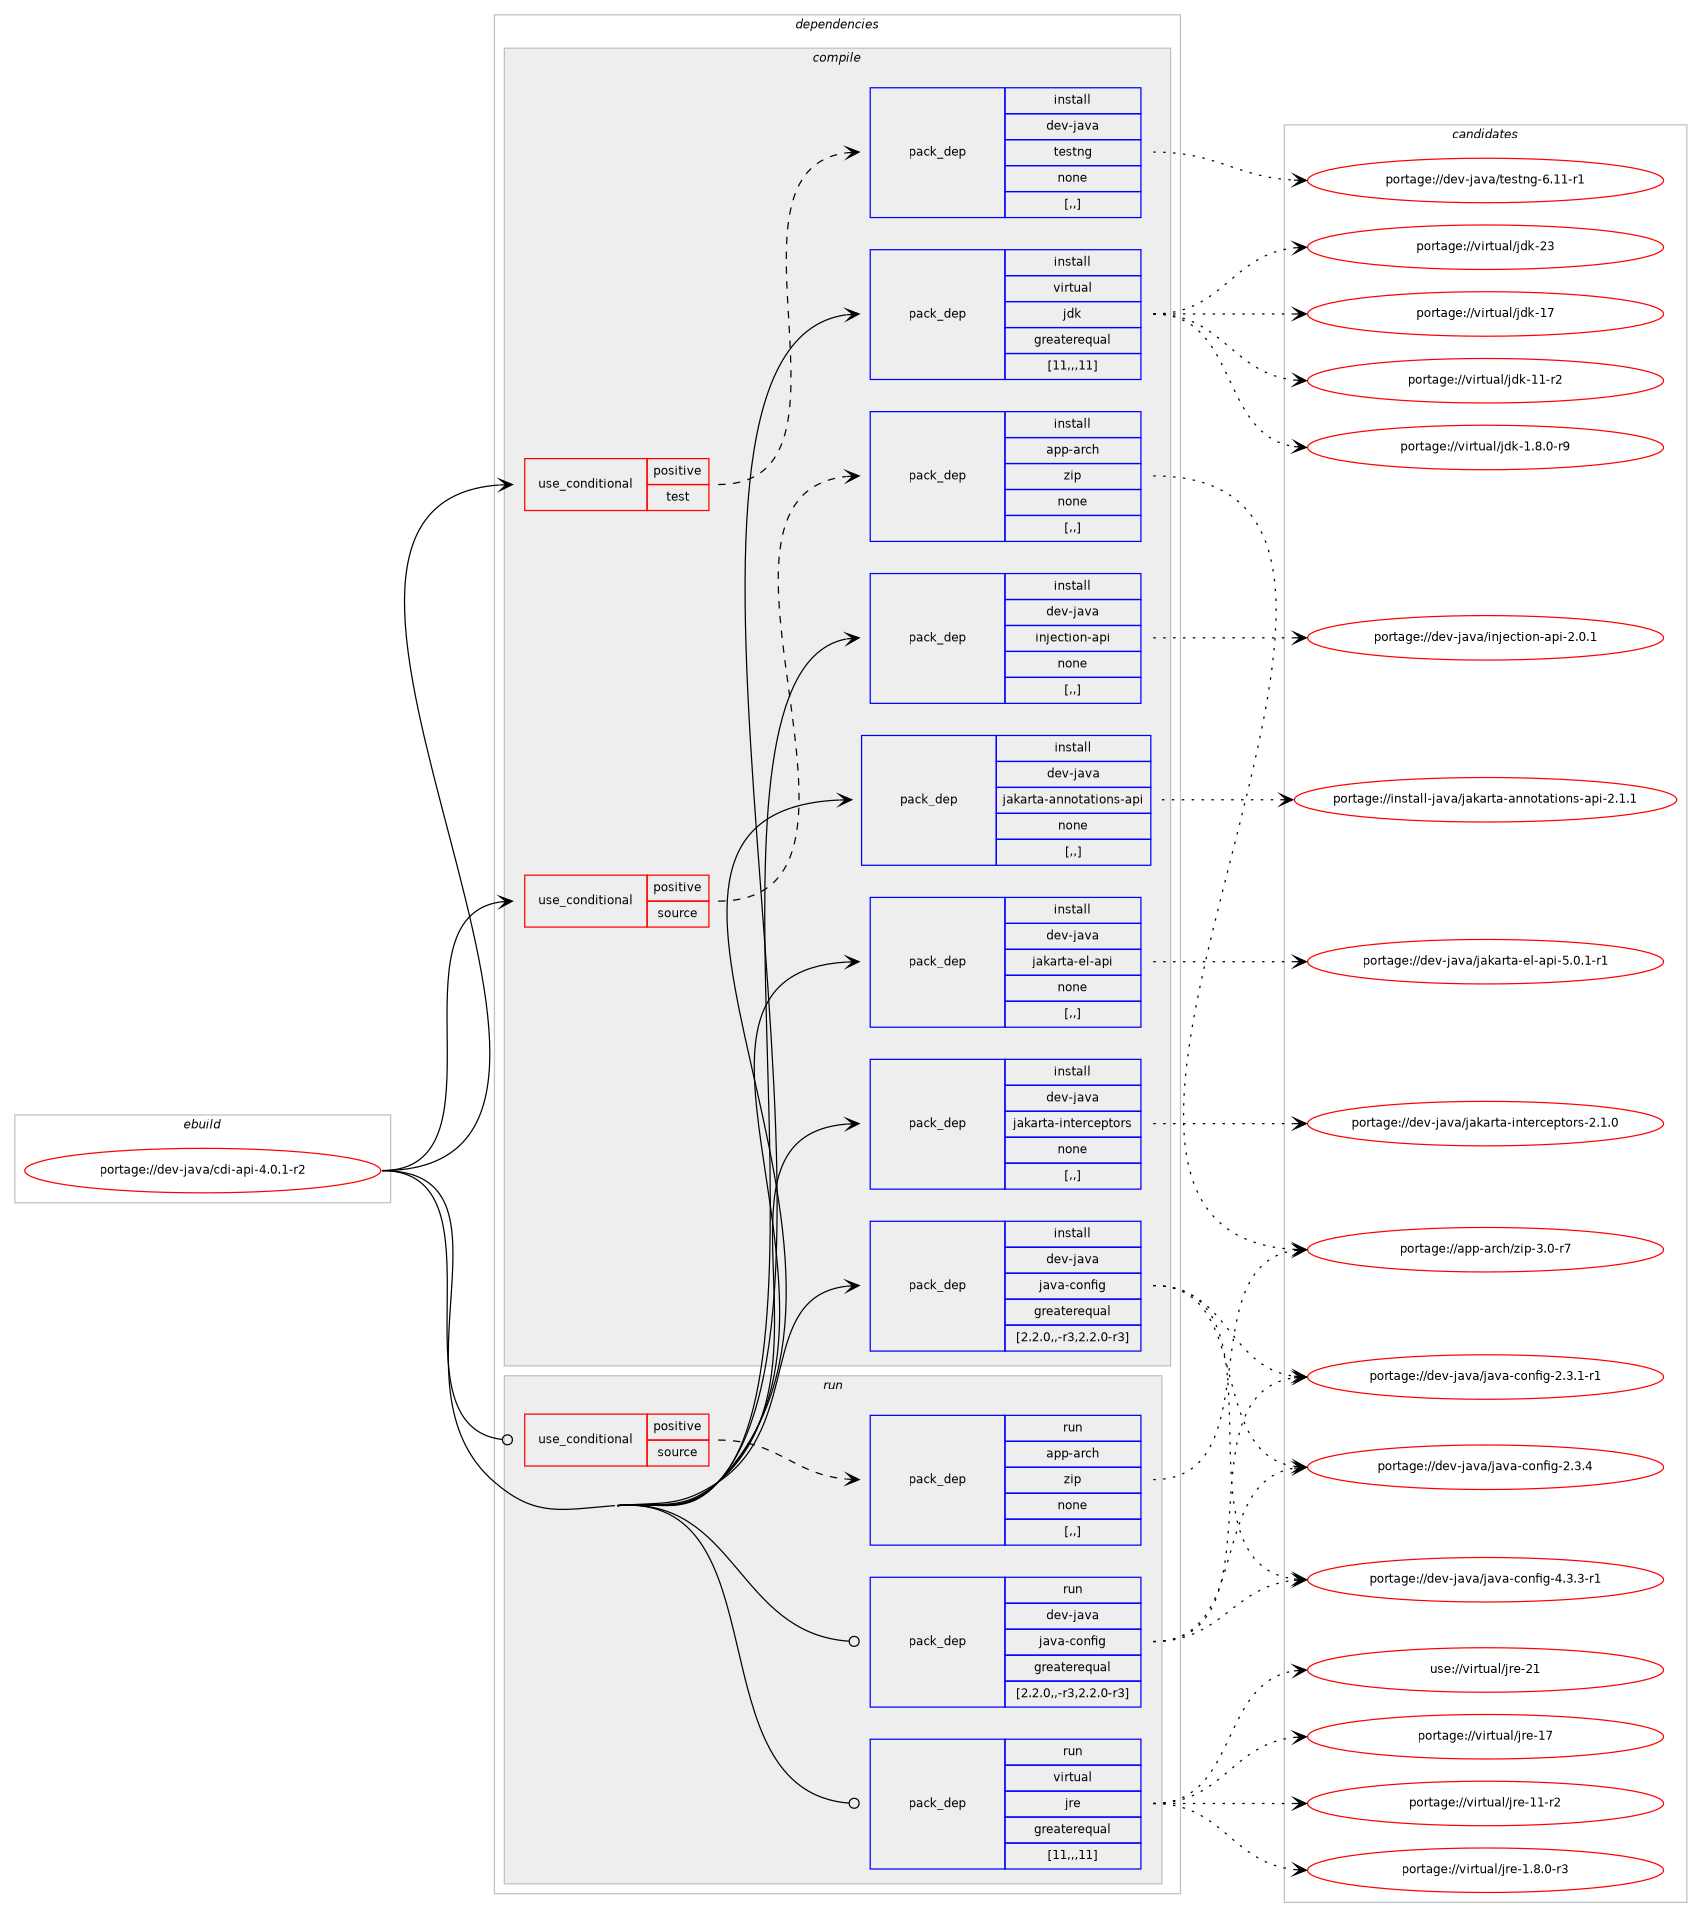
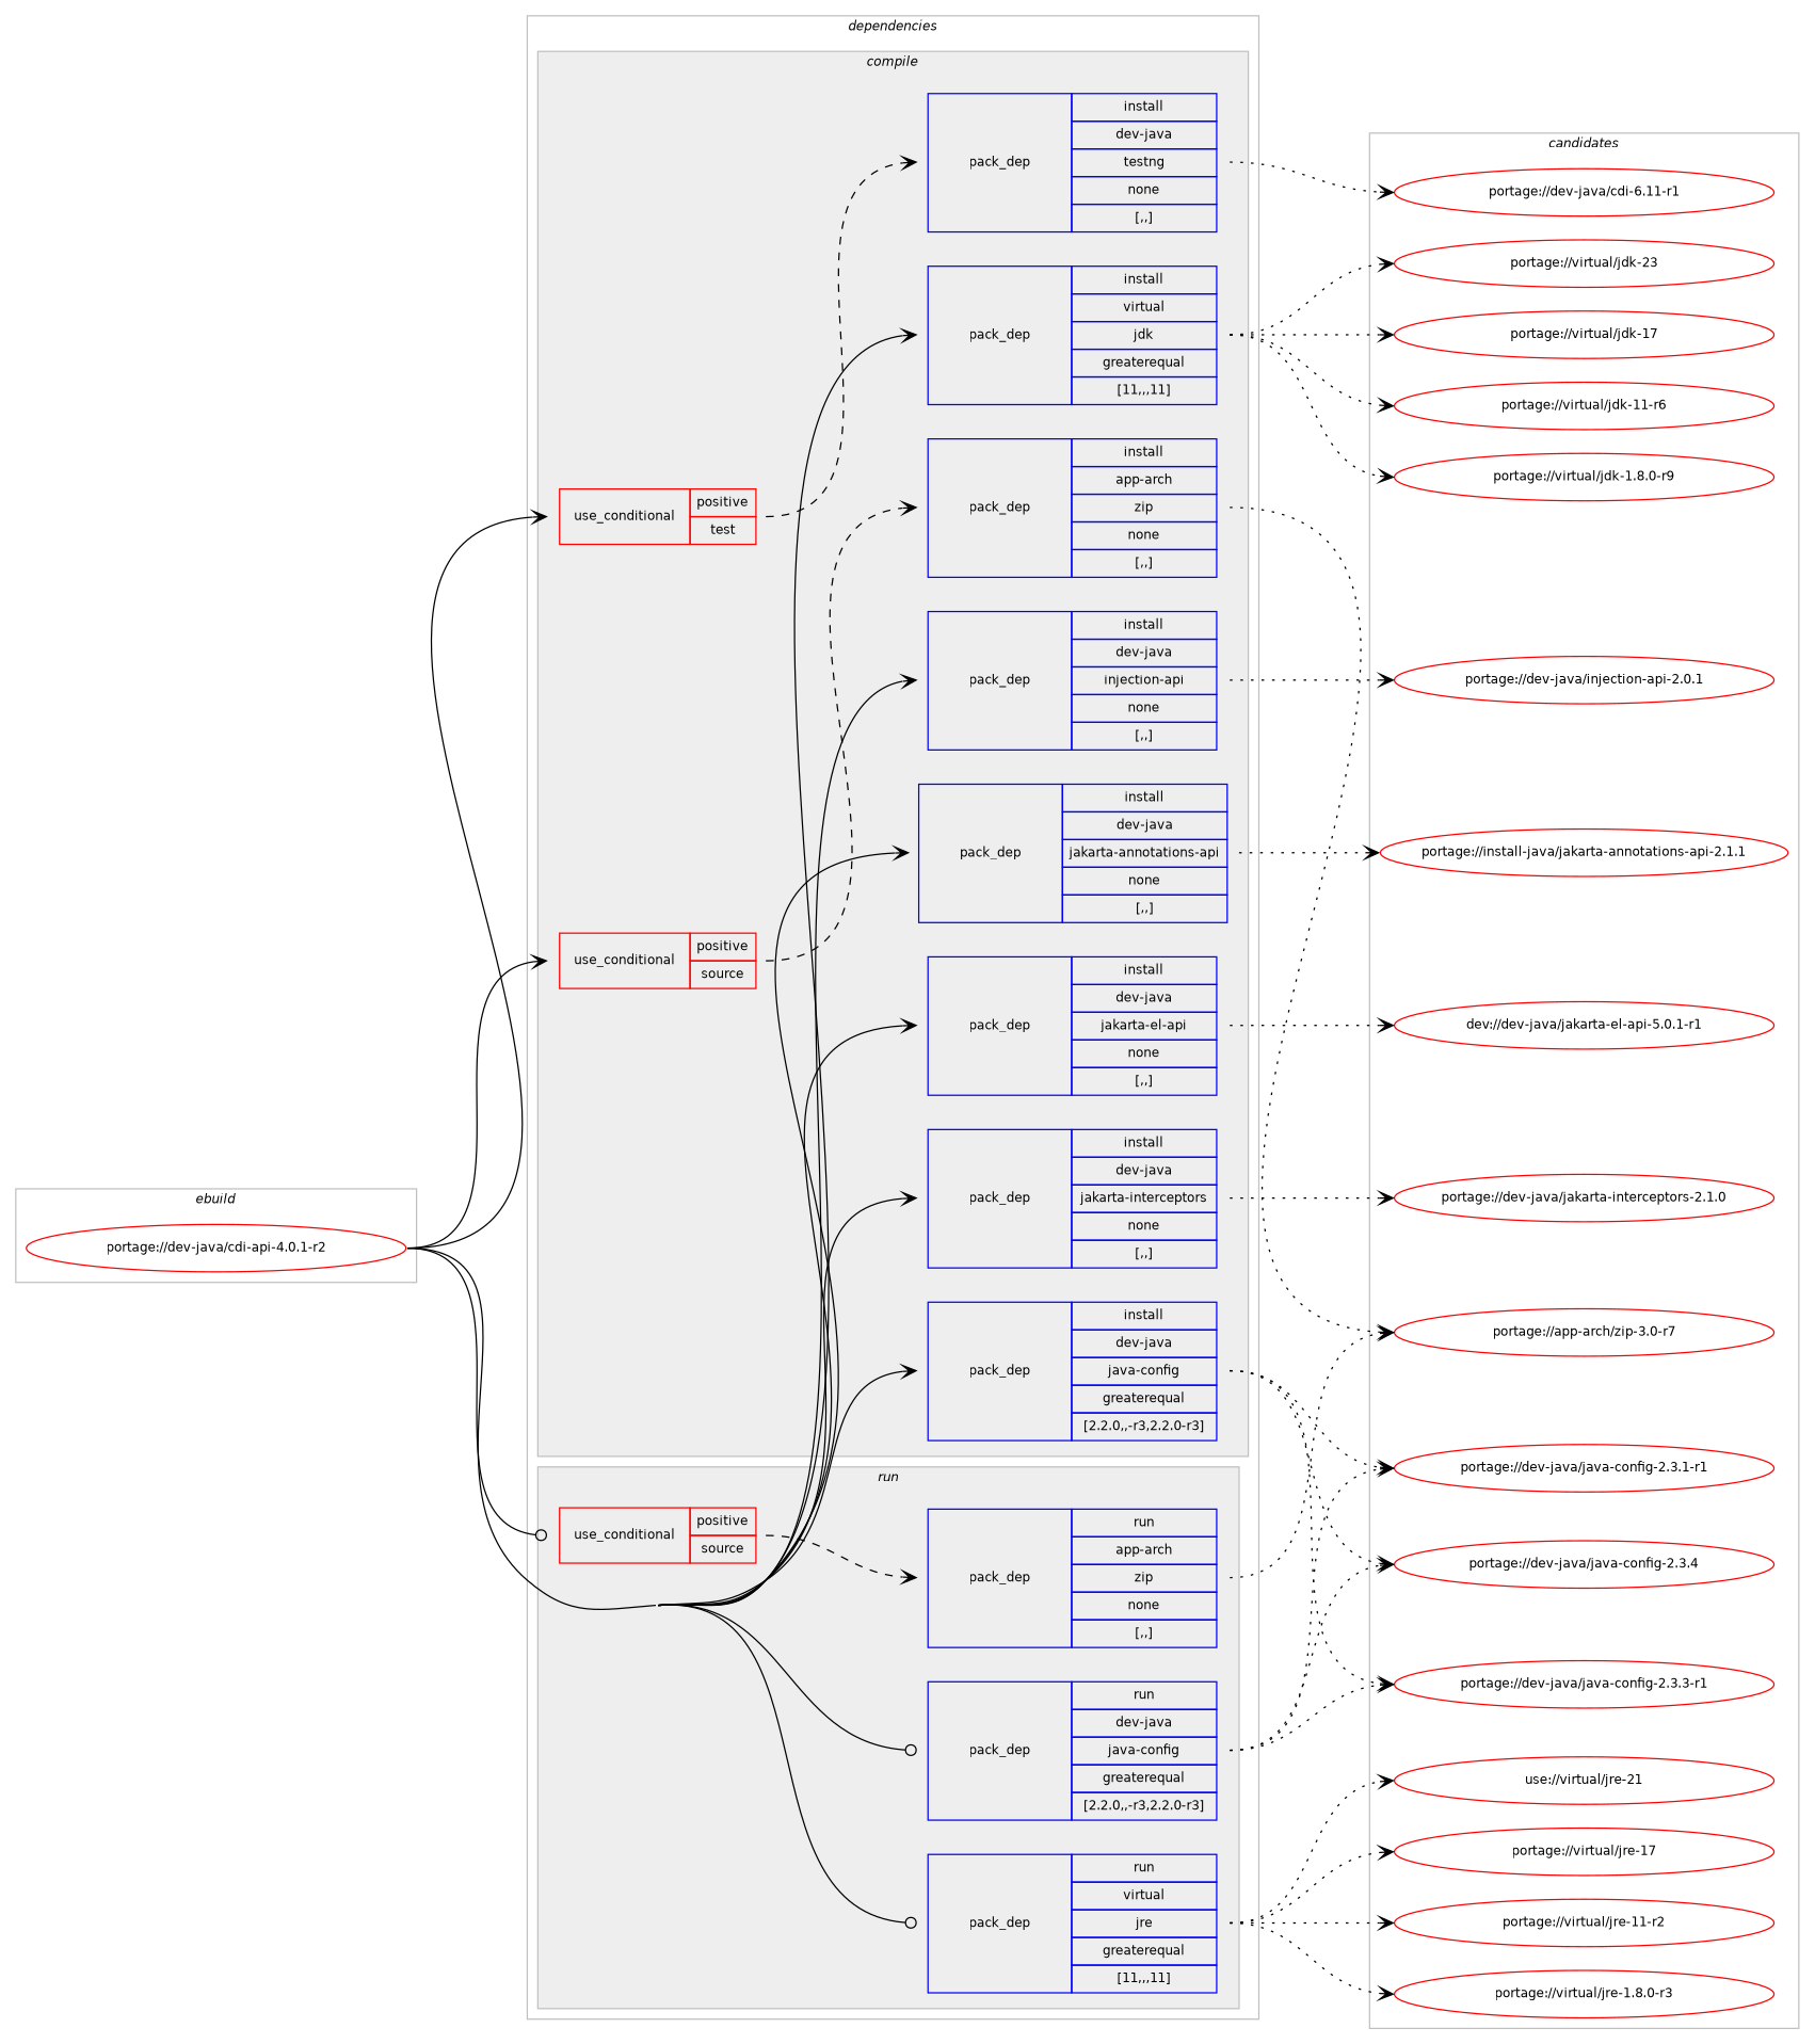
  digraph {
    compound=true
    concentrate=true
    fontname=Helvetica
    fontsize=10
    newrank=true
    rankdir=LR
    ranksep=1.5
    node [color=red fontname=Helvetica fontsize=10]
    edge [arrowhead=vee headport=w style=dotted tailport=e weight=100]
    n1 [label="portage://dev-java/cdi-api-4.0.1-r2" width=4]
    n2 [color=blue label=<<TABLE BORDER="0" CELLBORDER="1" CELLSPACING="0" CELLPADDING="4" WIDTH="220"><TR><TD ROWSPAN="6" CELLPADDING="30">pack_dep</TD></TR><TR><TD WIDTH="110">install</TD></TR><TR><TD>app-arch</TD></TR><TR><TD>zip</TD></TR><TR><TD>none</TD></TR><TR><TD>[,,]</TD></TR></TABLE>> shape=none]
    n3 [label=<<TABLE BORDER="0" CELLBORDER="1" CELLSPACING="0" CELLPADDING="4"><TR><TD ROWSPAN="3" CELLPADDING="10">use_conditional</TD></TR><TR><TD>positive</TD></TR><TR><TD>source</TD></TR></TABLE>> shape=none]
    n4 [color=blue label=<<TABLE BORDER="0" CELLBORDER="1" CELLSPACING="0" CELLPADDING="4" WIDTH="220"><TR><TD ROWSPAN="6" CELLPADDING="30">pack_dep</TD></TR><TR><TD WIDTH="110">install</TD></TR><TR><TD>dev-java</TD></TR><TR><TD>testng</TD></TR><TR><TD>none</TD></TR><TR><TD>[,,]</TD></TR></TABLE>> shape=none]
    n5 [label=<<TABLE BORDER="0" CELLBORDER="1" CELLSPACING="0" CELLPADDING="4"><TR><TD ROWSPAN="3" CELLPADDING="10">use_conditional</TD></TR><TR><TD>positive</TD></TR><TR><TD>test</TD></TR></TABLE>> shape=none]
    n6 [color=blue label=<<TABLE BORDER="0" CELLBORDER="1" CELLSPACING="0" CELLPADDING="4" WIDTH="220"><TR><TD ROWSPAN="6" CELLPADDING="30">pack_dep</TD></TR><TR><TD WIDTH="110">install</TD></TR><TR><TD>dev-java</TD></TR><TR><TD>injection-api</TD></TR><TR><TD>none</TD></TR><TR><TD>[,,]</TD></TR></TABLE>> shape=none]
    n7 [color=blue label=<<TABLE BORDER="0" CELLBORDER="1" CELLSPACING="0" CELLPADDING="4" WIDTH="220"><TR><TD ROWSPAN="6" CELLPADDING="30">pack_dep</TD></TR><TR><TD WIDTH="110">install</TD></TR><TR><TD>dev-java</TD></TR><TR><TD>jakarta-annotations-api</TD></TR><TR><TD>none</TD></TR><TR><TD>[,,]</TD></TR></TABLE>> shape=none]
    n8 [color=blue label=<<TABLE BORDER="0" CELLBORDER="1" CELLSPACING="0" CELLPADDING="4" WIDTH="220"><TR><TD ROWSPAN="6" CELLPADDING="30">pack_dep</TD></TR><TR><TD WIDTH="110">install</TD></TR><TR><TD>dev-java</TD></TR><TR><TD>jakarta-el-api</TD></TR><TR><TD>none</TD></TR><TR><TD>[,,]</TD></TR></TABLE>> shape=none]
    n9 [color=blue label=<<TABLE BORDER="0" CELLBORDER="1" CELLSPACING="0" CELLPADDING="4" WIDTH="220"><TR><TD ROWSPAN="6" CELLPADDING="30">pack_dep</TD></TR><TR><TD WIDTH="110">install</TD></TR><TR><TD>dev-java</TD></TR><TR><TD>jakarta-interceptors</TD></TR><TR><TD>none</TD></TR><TR><TD>[,,]</TD></TR></TABLE>> shape=none]
    n10 [color=blue label=<<TABLE BORDER="0" CELLBORDER="1" CELLSPACING="0" CELLPADDING="4" WIDTH="220"><TR><TD ROWSPAN="6" CELLPADDING="30">pack_dep</TD></TR><TR><TD WIDTH="110">install</TD></TR><TR><TD>dev-java</TD></TR><TR><TD>java-config</TD></TR><TR><TD>greaterequal</TD></TR><TR><TD>[2.2.0,,-r3,2.2.0-r3]</TD></TR></TABLE>> shape=none]
    n11 [color=blue label=<<TABLE BORDER="0" CELLBORDER="1" CELLSPACING="0" CELLPADDING="4" WIDTH="220"><TR><TD ROWSPAN="6" CELLPADDING="30">pack_dep</TD></TR><TR><TD WIDTH="110">install</TD></TR><TR><TD>virtual</TD></TR><TR><TD>jdk</TD></TR><TR><TD>greaterequal</TD></TR><TR><TD>[11,,,11]</TD></TR></TABLE>> shape=none]
    n12 [color=blue label=<<TABLE BORDER="0" CELLBORDER="1" CELLSPACING="0" CELLPADDING="4" WIDTH="220"><TR><TD ROWSPAN="6" CELLPADDING="30">pack_dep</TD></TR><TR><TD WIDTH="110">run</TD></TR><TR><TD>app-arch</TD></TR><TR><TD>zip</TD></TR><TR><TD>none</TD></TR><TR><TD>[,,]</TD></TR></TABLE>> shape=none]
    n13 [label=<<TABLE BORDER="0" CELLBORDER="1" CELLSPACING="0" CELLPADDING="4"><TR><TD ROWSPAN="3" CELLPADDING="10">use_conditional</TD></TR><TR><TD>positive</TD></TR><TR><TD>source</TD></TR></TABLE>> shape=none]
    n14 [color=blue label=<<TABLE BORDER="0" CELLBORDER="1" CELLSPACING="0" CELLPADDING="4" WIDTH="220"><TR><TD ROWSPAN="6" CELLPADDING="30">pack_dep</TD></TR><TR><TD WIDTH="110">run</TD></TR><TR><TD>dev-java</TD></TR><TR><TD>java-config</TD></TR><TR><TD>greaterequal</TD></TR><TR><TD>[2.2.0,,-r3,2.2.0-r3]</TD></TR></TABLE>> shape=none]
    n15 [color=blue label=<<TABLE BORDER="0" CELLBORDER="1" CELLSPACING="0" CELLPADDING="4" WIDTH="220"><TR><TD ROWSPAN="6" CELLPADDING="30">pack_dep</TD></TR><TR><TD WIDTH="110">run</TD></TR><TR><TD>virtual</TD></TR><TR><TD>jre</TD></TR><TR><TD>greaterequal</TD></TR><TR><TD>[11,,,11]</TD></TR></TABLE>> shape=none]
    n16 [label="portage://app-arch/zip-3.0-r7" width=4]
-   n17 [label="portage://dev-java/testng-6.11-r1" width=4]
+   n17 [label="portage://dev-java/cdi-6.11-r1" width=4]
    n18 [label="portage://dev-java/injection-api-2.0.1" width=4]
    n19 [label="portage://install-java/jakarta-annotations-api-2.1.1" width=4]
-   n20 [label="portage://dev-java/jakarta-el-api-5.0.1-r1" width=4]
+   n20 [label="dev://dev-java/jakarta-el-api-5.0.1-r1" width=4]
    n21 [label="portage://dev-java/jakarta-interceptors-2.1.0" width=4]
    n22 [label="portage://dev-java/java-config-2.3.4" width=4]
-   n23 [label="portage://dev-java/java-config-4.3.3-r1" width=4]
+   n23 [label="portage://dev-java/java-config-2.3.3-r1" width=4]
    n24 [label="portage://dev-java/java-config-2.3.1-r1" width=4]
    n25 [label="portage://virtual/jdk-23" width=4]
    n26 [label="portage://virtual/jdk-17" width=4]
-   n27 [label="portage://virtual/jdk-11-r2" width=4]
+   n27 [label="portage://virtual/jdk-11-r6" width=4]
    n28 [label="portage://virtual/jdk-1.8.0-r9" width=4]
    n29 [label="use://virtual/jre-21" width=4]
    n30 [label="portage://virtual/jre-17" width=4]
    n31 [label="portage://virtual/jre-11-r2" width=4]
    n32 [label="portage://virtual/jre-1.8.0-r3" width=4]
    subgraph cluster_1 {
      color=gray
      label=<<i>ebuild</i>>
      n1
    }
    subgraph cluster_2 {
      color=gray
      label=<<i>dependencies</i>>
      subgraph cluster_3 {
        color=gray
        fillcolor="#eeeeee"
        label=<<i>compile</i>>
        style=filled
        subgraph sub_4 {
          color=gray
          fillcolor="#eeeeee"
          label=<<i>compile</i>>
          style=filled
          n3
          subgraph sub_5 {
            color=gray
            fillcolor="#eeeeee"
            label=<<i>compile</i>>
            style=filled
            n2
          }
        }
        subgraph sub_6 {
          color=gray
          fillcolor="#eeeeee"
          label=<<i>compile</i>>
          style=filled
          n5
          subgraph sub_7 {
            color=gray
            fillcolor="#eeeeee"
            label=<<i>compile</i>>
            style=filled
            n4
          }
        }
        subgraph sub_8 {
          color=gray
          fillcolor="#eeeeee"
          label=<<i>compile</i>>
          style=filled
          n6
        }
        subgraph sub_9 {
          color=gray
          fillcolor="#eeeeee"
          label=<<i>compile</i>>
          style=filled
          n7
        }
        subgraph sub_10 {
          color=gray
          fillcolor="#eeeeee"
          label=<<i>compile</i>>
          style=filled
          n8
        }
        subgraph sub_11 {
          color=gray
          fillcolor="#eeeeee"
          label=<<i>compile</i>>
          style=filled
          n9
        }
        subgraph sub_12 {
          color=gray
          fillcolor="#eeeeee"
          label=<<i>compile</i>>
          style=filled
          n10
        }
        subgraph sub_13 {
          color=gray
          fillcolor="#eeeeee"
          label=<<i>compile</i>>
          style=filled
          n11
        }
      }
      subgraph cluster_14 {
        color=gray
        fillcolor="#eeeeee"
        label=<<i>compile and run</i>>
        style=filled
      }
      subgraph cluster_15 {
        color=gray
        fillcolor="#eeeeee"
        label=<<i>run</i>>
        style=filled
        subgraph sub_16 {
          color=gray
          fillcolor="#eeeeee"
          label=<<i>run</i>>
          style=filled
          n13
          subgraph sub_17 {
            color=gray
            fillcolor="#eeeeee"
            label=<<i>run</i>>
            style=filled
            n12
          }
        }
        subgraph sub_18 {
          color=gray
          fillcolor="#eeeeee"
          label=<<i>run</i>>
          style=filled
          n14
        }
        subgraph sub_19 {
          color=gray
          fillcolor="#eeeeee"
          label=<<i>run</i>>
          style=filled
          n15
        }
      }
    }
    subgraph cluster_20 {
      color=gray
      label=<<i>candidates</i>>
      rank=same
      subgraph sub_21 {
        color=black
        label=<<i>candidates</i>>
        nodesep=1
        rank=same
        n16
      }
      subgraph sub_22 {
        color=black
        label=<<i>candidates</i>>
        nodesep=1
        rank=same
        n17
      }
      subgraph sub_23 {
        color=black
        label=<<i>candidates</i>>
        nodesep=1
        rank=same
        n18
      }
      subgraph sub_24 {
        color=black
        label=<<i>candidates</i>>
        nodesep=1
        rank=same
        n19
      }
      subgraph sub_25 {
        color=black
        label=<<i>candidates</i>>
        nodesep=1
        rank=same
        n20
      }
      subgraph sub_26 {
        color=black
        label=<<i>candidates</i>>
        nodesep=1
        rank=same
        n21
      }
      subgraph sub_27 {
        color=black
        label=<<i>candidates</i>>
        nodesep=1
        rank=same
        n22
        n23
        n24
      }
      subgraph sub_28 {
        color=black
        label=<<i>candidates</i>>
        nodesep=1
        rank=same
        n25
        n26
        n27
        n28
      }
      subgraph sub_29 {
        color=black
        label=<<i>candidates</i>>
        nodesep=1
        rank=same
        n16
      }
      subgraph sub_30 {
        color=black
        label=<<i>candidates</i>>
        nodesep=1
        rank=same
        n22
        n23
        n24
      }
      subgraph sub_31 {
        color=black
        label=<<i>candidates</i>>
        nodesep=1
        rank=same
        n29
        n30
        n31
        n32
      }
    }
    n1 -> n3 [style=solid weight=20]
    n1 -> n5 [style=solid weight=20]
    n1 -> n6 [style=solid weight=20]
    n1 -> n7 [style=solid weight=20]
    n1 -> n8 [style=solid weight=20]
    n1 -> n9 [style=solid weight=20]
    n1 -> n10 [style=solid weight=20]
    n1 -> n11 [style=solid weight=20]
    n1 -> n13 [arrowhead=odot style=solid weight=20]
    n1 -> n14 [arrowhead=odot style=solid weight=20]
    n1 -> n15 [arrowhead=odot style=solid weight=20]
    n2 -> n16
    n3 -> n2 [style=dashed weight=20]
    n4 -> n17
    n5 -> n4 [style=dashed weight=20]
    n6 -> n18
    n7 -> n19
    n8 -> n20
    n9 -> n21
    n10 -> n22
    n10 -> n23
    n10 -> n24
    n11 -> n25
    n11 -> n26
    n11 -> n27
    n11 -> n28
    n12 -> n16
    n13 -> n12 [style=dashed weight=20]
    n14 -> n22
    n14 -> n23
    n14 -> n24
    n15 -> n29
    n15 -> n30
    n15 -> n31
    n15 -> n32
  }
